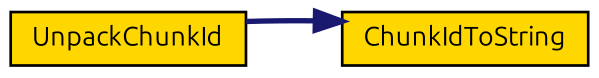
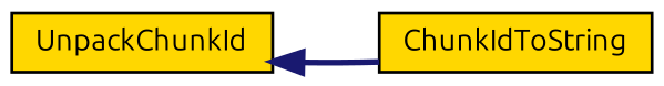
  digraph {
    rankdir=LR
    fontname=Ubuntu
    node [color=black fillcolor=gold fontname=Ubuntu fontsize=10 shape=record style=filled]
    n1 [fontcolor=black height=0.2 label=UnpackChunkId width=0.4]
    n2 [height=0.2 label=ChunkIdToString width=0.4]
-   n2 -> n1 [color=midnightblue dir=back fontname=Ubuntu fontsize=10 labelfontname=Helvetica labelfontsize=10 style=bold]
+   n1 -> n2 [color=midnightblue dir=back fontname=Ubuntu fontsize=10 labelfontname=Helvetica labelfontsize=10 style=bold]
  }
